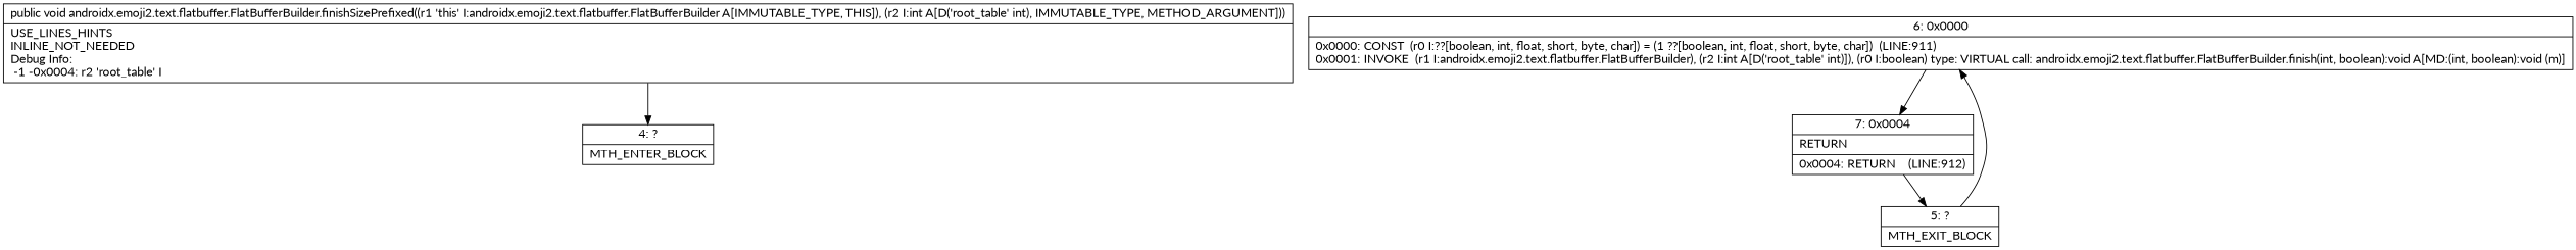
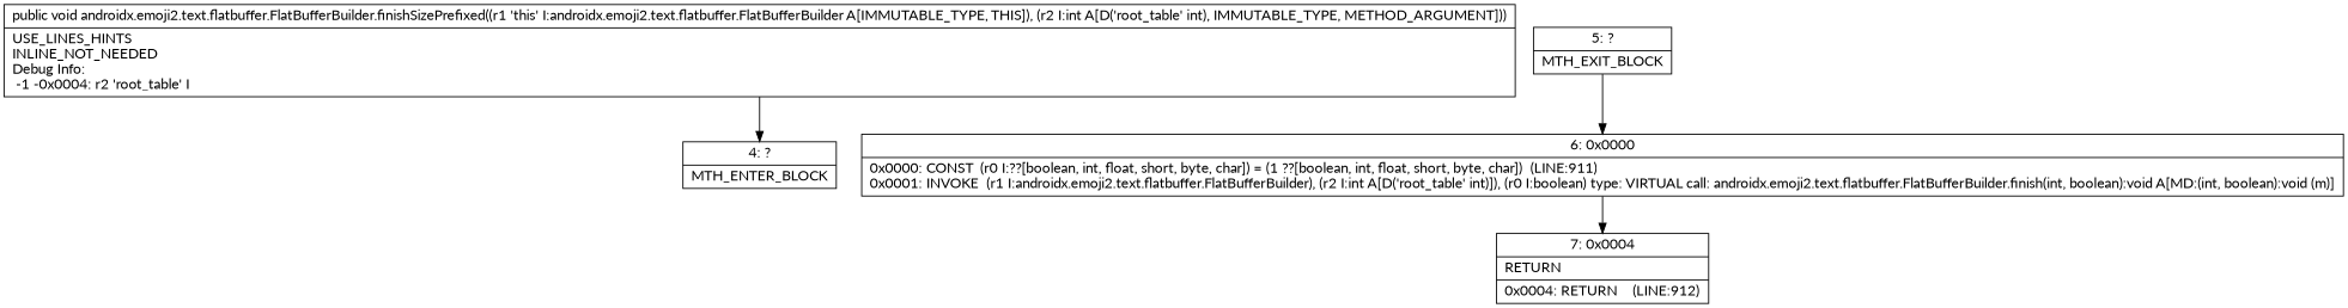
  digraph {
    fontname=Lato
    node [fontname=Lato shape=record]
    edge [fontname=Lato]
    n1 [label="{4\:\ ?|MTH_ENTER_BLOCK\l}"]
    n2 [label="{6\:\ 0x0000|0x0000: CONST  (r0 I:??[boolean, int, float, short, byte, char]) = (1 ??[boolean, int, float, short, byte, char])  (LINE:911)\l0x0001: INVOKE  (r1 I:androidx.emoji2.text.flatbuffer.FlatBufferBuilder), (r2 I:int A[D('root_table' int)]), (r0 I:boolean) type: VIRTUAL call: androidx.emoji2.text.flatbuffer.FlatBufferBuilder.finish(int, boolean):void A[MD:(int, boolean):void (m)]\l}"]
    n3 [label="{7\:\ 0x0004|RETURN\l|0x0004: RETURN    (LINE:912)\l}"]
    n4 [label="{5\:\ ?|MTH_EXIT_BLOCK\l}"]
    n5 [label="{public void androidx.emoji2.text.flatbuffer.FlatBufferBuilder.finishSizePrefixed((r1 'this' I:androidx.emoji2.text.flatbuffer.FlatBufferBuilder A[IMMUTABLE_TYPE, THIS]), (r2 I:int A[D('root_table' int), IMMUTABLE_TYPE, METHOD_ARGUMENT]))  | USE_LINES_HINTS\lINLINE_NOT_NEEDED\lDebug Info:\l  \-1 \-0x0004: r2 'root_table' I\l}"]
    n2 -> n3
-   n3 -> n4
    n4 -> n2
    n5 -> n1
  }
